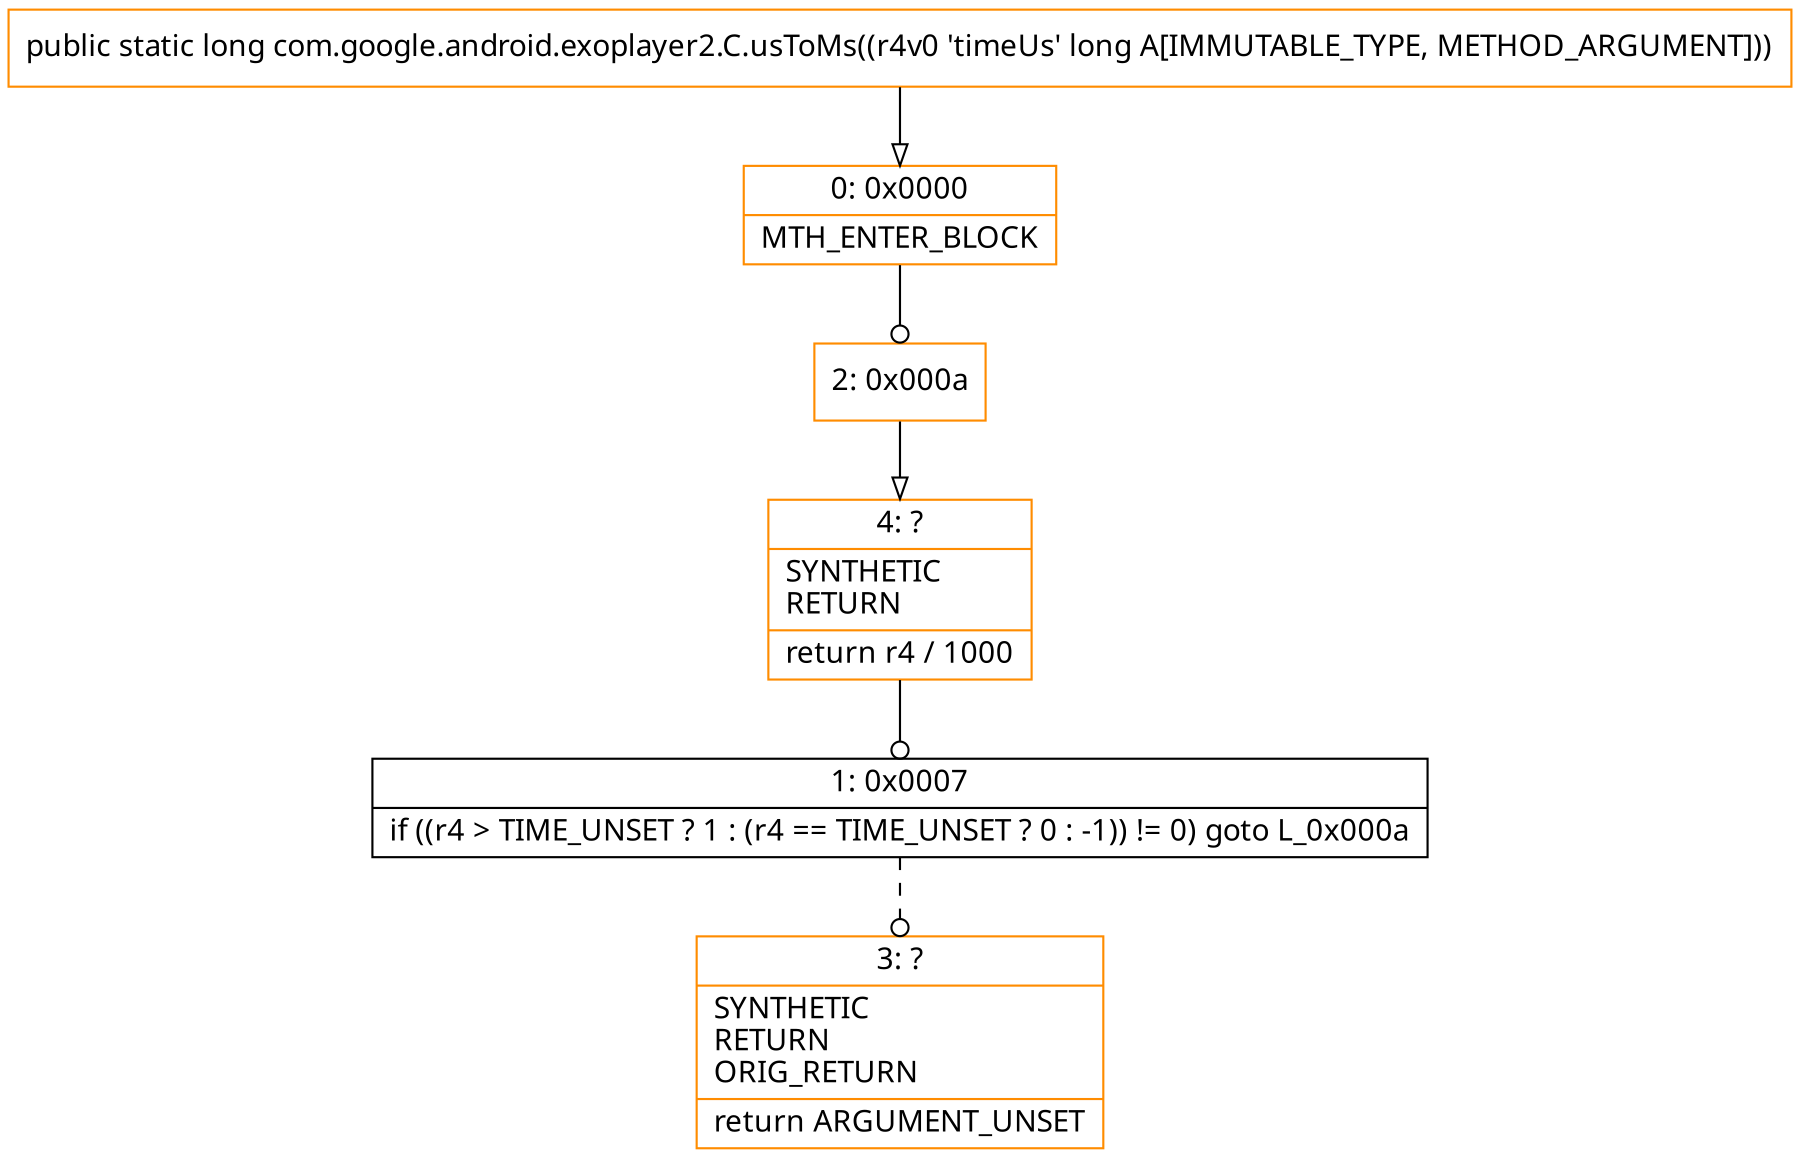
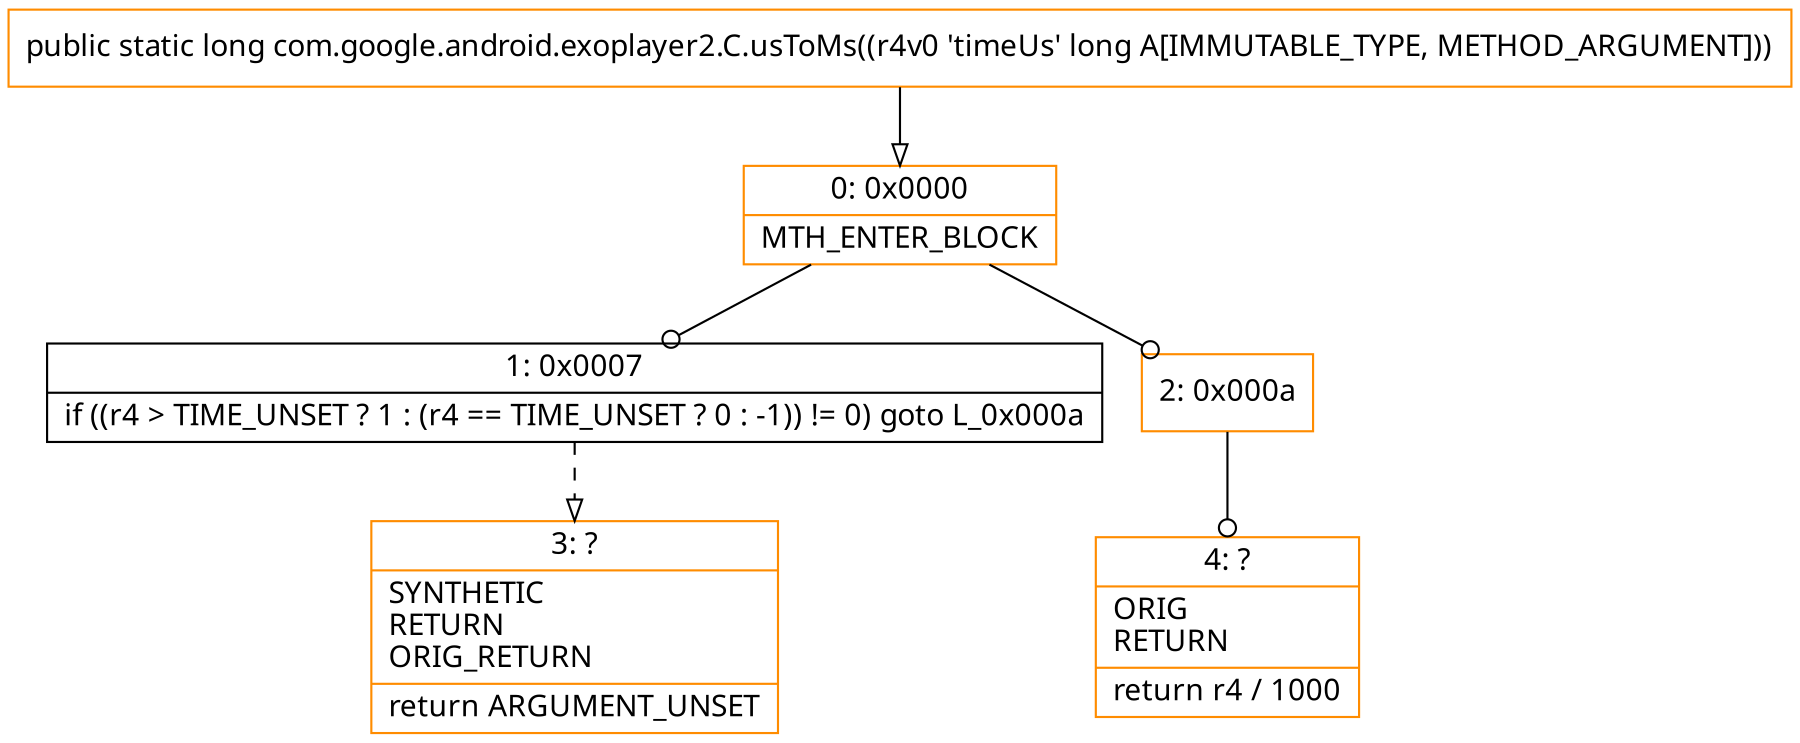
  digraph {
    fontname="Noto Sans"
    node [color=darkorange fontname="Noto Sans" shape=record]
    edge [arrowhead=odot fontname="Noto Sans"]
    n1 [label="{0\:\ 0x0000|MTH_ENTER_BLOCK\l}"]
    n2 [color=black label="{1\:\ 0x0007|if ((r4 \> TIME_UNSET ? 1 : (r4 == TIME_UNSET ? 0 : \-1)) != 0) goto L_0x000a\l}"]
    n3 [label="{2\:\ 0x000a}"]
    n4 [label="{3\:\ ?|SYNTHETIC\lRETURN\lORIG_RETURN\l|return ARGUMENT_UNSET\l}"]
-   n5 [label="{4\:\ ?|SYNTHETIC\lRETURN\l|return r4 \/ 1000\l}"]
+   n5 [label="{4\:\ ?|ORIG\lRETURN\l|return r4 \/ 1000\l}"]
    n6 [label="{public static long com.google.android.exoplayer2.C.usToMs((r4v0 'timeUs' long A[IMMUTABLE_TYPE, METHOD_ARGUMENT])) }"]
-   n5 -> n2
+   n1 -> n2
    n1 -> n3
-   n2 -> n4 [style=dashed]
-   n3 -> n5 [arrowhead=onormal]
+   n2 -> n4 [arrowhead=onormal style=dashed]
+   n3 -> n5
    n6 -> n1 [arrowhead=onormal]
  }
